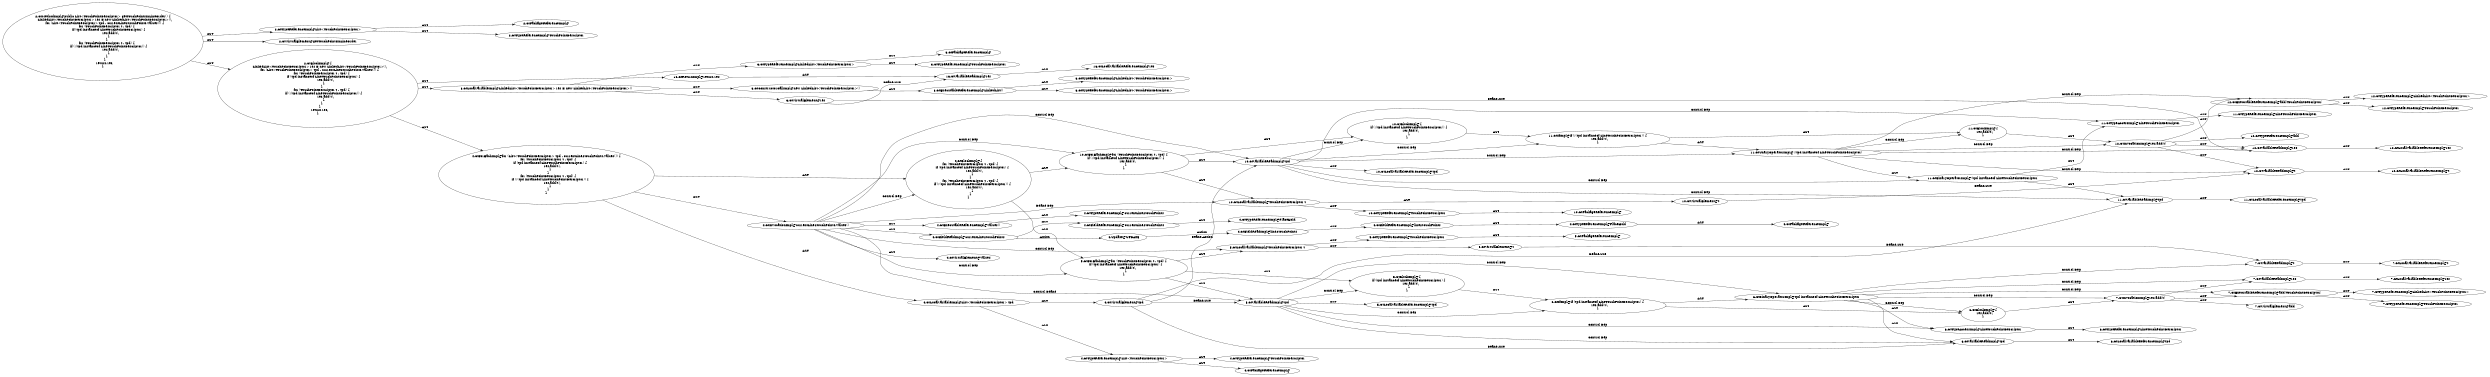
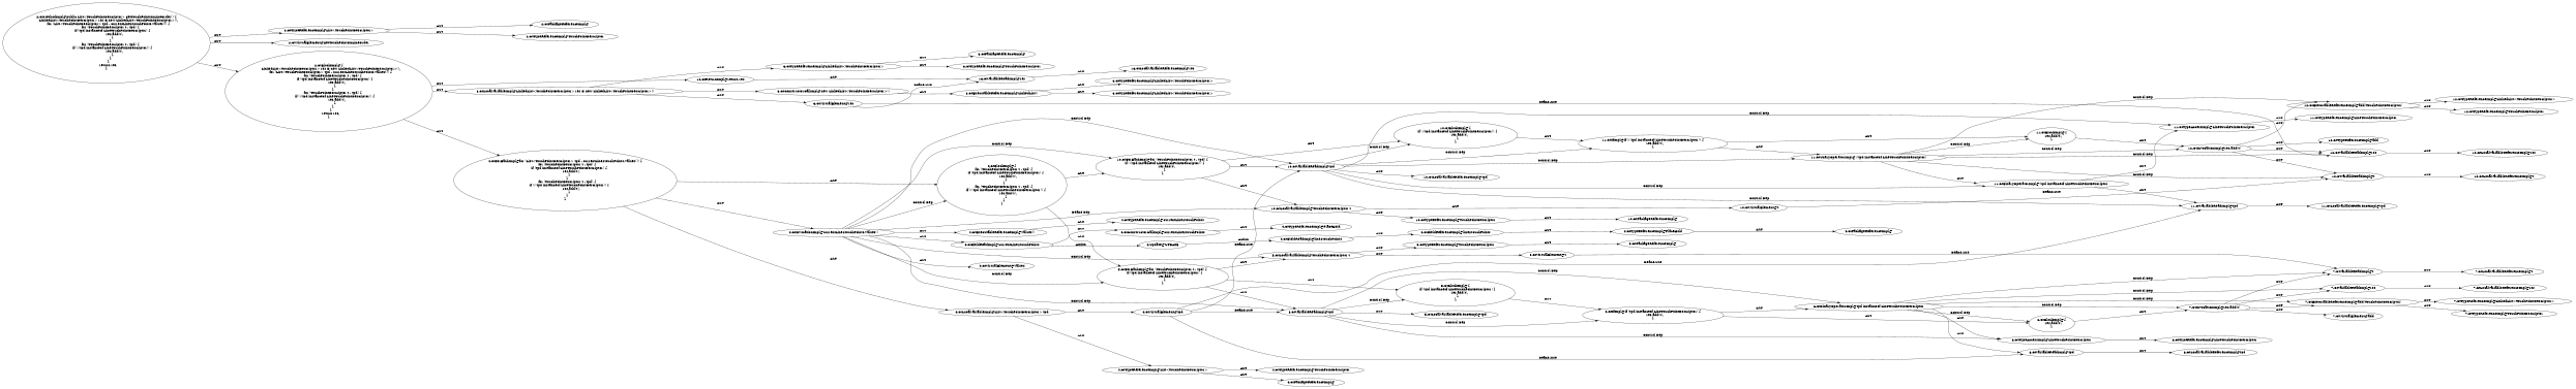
  digraph {
    rankdir=LR
    node [shape=ellipse]
    n1 [label="2:CtTypeReferenceImpl@List<TouchPointDescriptor>"]
    n2 [label="2:CtPackageReferenceImpl@"]
    n3 [label="2:CtTypeReferenceImpl@TouchPointDescriptor"]
    n4 [label="2:CtVirtualElement@getTouchPointsInLineOrder"]
    n5 [label="3:CtTypeReferenceImpl@LinkedList<TouchPointDescriptor>"]
    n6 [label="3:CtPackageReferenceImpl@"]
    n7 [label="3:CtTypeReferenceImpl@TouchPointDescriptor"]
    n8 [label="3:CtExecutableReferenceImpl@LinkedList()"]
    n9 [label="3:CtTypeReferenceImpl@LinkedList<TouchPointDescriptor>"]
    n10 [label="3:CtTypeReferenceImpl@LinkedList<TouchPointDescriptor>"]
    n11 [label="3:CtConstructorCallImpl@new LinkedList<TouchPointDescriptor>()"]
    n12 [label="3:CtVirtualElement@res"]
    n13 [label="12:CtVariableReadImpl@res"]
    n14 [label="16:CtVariableReadImpl@res"]
    n15 [label="7:CtVariableReadImpl@res"]
    n16 [label="7:CtLocalVariableReferenceImpl@res"]
    n17 [label="12:CtLocalVariableReferenceImpl@res"]
    n18 [label="16:CtLocalVariableReferenceImpl@res"]
    n19 [label="3:CtLocalVariableImpl@LinkedList<TouchPointDescriptor> res = new LinkedList<TouchPointDescriptor>()"]
    n20 [label="4:CtTypeReferenceImpl@List<TouchPointDescriptor>"]
    n21 [label="4:CtPackageReferenceImpl@"]
    n22 [label="4:CtTypeReferenceImpl@TouchPointDescriptor"]
    n23 [label="4:CtVirtualElement@tpd"]
    n24 [label="5:CtVariableReadImpl@tpd"]
    n25 [label="6:CtVariableReadImpl@tpd"]
    n26 [label="10:CtVariableReadImpl@tpd"]
    n27 [label="11:CtVariableReadImpl@tpd"]
    n28 [label="5:CtLocalVariableReferenceImpl@tpd"]
    n29 [label="6:CtTypeAccessImpl@LineTouchPointDescriptor"]
    n30 [label="6:CtBinaryOperatorImpl@tpd instanceof LineTouchPointDescriptor"]
    n31 [label="6:CtIfImpl@if (tpd instanceof LineTouchPointDescriptor) \{\n    res.add(t);\n\}"]
    n32 [label="5:CtBlockImpl@\{\n    if (tpd instanceof LineTouchPointDescriptor) \{\n        res.add(t);\n    \}\n\}"]
    n33 [label="6:CtLocalVariableReferenceImpl@tpd"]
    n34 [label="10:CtLocalVariableReferenceImpl@tpd"]
    n35 [label="11:CtTypeAccessImpl@LineTouchPointDescriptor"]
    n36 [label="11:CtBinaryOperatorImpl@(tpd instanceof LineTouchPointDescriptor)"]
    n37 [label="11:CtUnaryOperatorImpl@!(tpd instanceof LineTouchPointDescriptor)"]
    n38 [label="11:CtIfImpl@if (!(tpd instanceof LineTouchPointDescriptor)) \{\n    res.add(t);\n\}"]
    n39 [label="10:CtBlockImpl@\{\n    if (!(tpd instanceof LineTouchPointDescriptor)) \{\n        res.add(t);\n    \}\n\}"]
    n40 [label="11:CtLocalVariableReferenceImpl@tpd"]
    n41 [label="4:CtLocalVariableImpl@List<TouchPointDescriptor> tpd"]
    n42 [label="4:CtExecutableReferenceImpl@values()"]
    n43 [label="4:CtTypeReferenceImpl@currentLine2touchPoints"]
    n44 [label="4:CtVirtualElement@values"]
-   n45 [label="4:CtFieldReferenceImpl@currentLine2touchPoints"]
+   n45 [label="4:CtConstructorCallImpl@currentLine2touchPoints"]
    n46 [label="4:CtTypeReferenceImpl@PlaceHold"]
    n47 [label="4:CtFieldReadImpl@currentLine2touchPoints"]
    n48 [label="4:Update@UPDATE"]
    n49 [label="4:CtFieldReadImpl@line2touchPoints"]
    n50 [label="4:CtInvocationImpl@currentLine2touchPoints.values()"]
    n51 [label="5:CtLocalVariableImpl@TouchPointDescriptor t"]
    n52 [label="5:CtForEachImpl@for (TouchPointDescriptor t : tpd) \{\n    if (tpd instanceof LineTouchPointDescriptor) \{\n        res.add(t);\n    \}\n\}"]
    n53 [label="10:CtLocalVariableImpl@TouchPointDescriptor t"]
    n54 [label="10:CtForEachImpl@for (TouchPointDescriptor t : tpd) \{\n    if (!(tpd instanceof LineTouchPointDescriptor)) \{\n        res.add(t);\n    \}\n\}"]
    n55 [label="4:CtBlockImpl@\{\n    for (TouchPointDescriptor t : tpd) \{\n        if (tpd instanceof LineTouchPointDescriptor) \{\n            res.add(t);\n        \}\n    \}\n    for (TouchPointDescriptor t : tpd) \{\n        if (!(tpd instanceof LineTouchPointDescriptor)) \{\n            res.add(t);\n        \}\n    \}\n\}"]
    n56 [label="5:CtTypeReferenceImpl@TouchPointDescriptor"]
    n57 [label="5:CtVirtualElement@t"]
    n58 [label="10:CtTypeReferenceImpl@TouchPointDescriptor"]
    n59 [label="10:CtVirtualElement@t"]
    n60 [label="5:CtPackageReferenceImpl@"]
    n61 [label="7:CtVariableReadImpl@t"]
    n62 [label="7:CtLocalVariableReferenceImpl@t"]
    n63 [label="6:CtTypeReferenceImpl@LineTouchPointDescriptor"]
    n64 [label="7:CtExecutableReferenceImpl@add(TouchPointDescriptor)"]
    n65 [label="7:CtInvocationImpl@res.add(t)"]
    n66 [label="6:CtBlockImpl@\{\n    res.add(t);\n\}"]
    n67 [label="7:CtTypeReferenceImpl@LinkedList<TouchPointDescriptor>"]
    n68 [label="7:CtTypeReferenceImpl@TouchPointDescriptor"]
    n69 [label="7:CtVirtualElement@add"]
    n70 [label="10:CtPackageReferenceImpl@"]
    n71 [label="12:CtVariableReadImpl@t"]
    n72 [label="12:CtLocalVariableReferenceImpl@t"]
    n73 [label="11:CtTypeReferenceImpl@LineTouchPointDescriptor"]
    n74 [label="12:CtExecutableReferenceImpl@add(TouchPointDescriptor)"]
    n75 [label="12:CtInvocationImpl@res.add(t)"]
    n76 [label="11:CtBlockImpl@\{\n    res.add(t);\n\}"]
    n77 [label="12:CtTypeReferenceImpl@LinkedList<TouchPointDescriptor>"]
    n78 [label="12:CtTypeReferenceImpl@TouchPointDescriptor"]
    n79 [label="12:CtTypeReferenceImpl@add"]
    n80 [label="4:CtForEachImpl@for (List<TouchPointDescriptor> tpd : currentLine2touchPoints.values()) \{\n    for (TouchPointDescriptor t : tpd) \{\n        if (tpd instanceof LineTouchPointDescriptor) \{\n            res.add(t);\n        \}\n    \}\n    for (TouchPointDescriptor t : tpd) \{\n        if (!(tpd instanceof LineTouchPointDescriptor)) \{\n            res.add(t);\n        \}\n    \}\n\}"]
    n81 [label="16:CtReturnImpl@return res"]
    n82 [label="2:CtBlockImpl@\{\n    LinkedList<TouchPointDescriptor> res = new LinkedList<TouchPointDescriptor>();\n    for (List<TouchPointDescriptor> tpd : currentLine2touchPoints.values()) \{\n        for (TouchPointDescriptor t : tpd) \{\n            if (tpd instanceof LineTouchPointDescriptor) \{\n                res.add(t);\n            \}\n        \}\n        for (TouchPointDescriptor t : tpd) \{\n            if (!(tpd instanceof LineTouchPointDescriptor)) \{\n                res.add(t);\n            \}\n        \}\n    \}\n    return res;\n\}"]
    n83 [label="2:CtMethodImpl@public List<TouchPointDescriptor> getTouchPointsInLineOrder() \{\n    LinkedList<TouchPointDescriptor> res = new LinkedList<TouchPointDescriptor>();\n    for (List<TouchPointDescriptor> tpd : currentLine2touchPoints.values()) \{\n        for (TouchPointDescriptor t : tpd) \{\n            if (tpd instanceof LineTouchPointDescriptor) \{\n                res.add(t);\n            \}\n        \}\n        for (TouchPointDescriptor t : tpd) \{\n            if (!(tpd instanceof LineTouchPointDescriptor)) \{\n                res.add(t);\n            \}\n        \}\n    \}\n    return res;\n\}"]
    n84 [label="4:CtFieldReferenceImpl@line2touchPoints"]
    n85 [label="4:CtPackageReferenceImpl@"]
    n86 [label="4:CtTypeReferenceImpl@PlaceHold"]
    n1 -> n2 [label=AST]
    n1 -> n3 [label=AST]
    n5 -> n6 [label=AST]
    n5 -> n7 [label=AST]
    n8 -> n9 [label=AST]
    n8 -> n10 [label=AST]
    n11 -> n8 [label=AST]
    n12 -> n13 [label="Define-Use"]
    n12 -> n14 [label="Define-Use"]
    n13 -> n17 [label=AST]
    n14 -> n18 [label=AST]
    n15 -> n16 [label=AST]
    n19 -> n5 [label=AST]
    n19 -> n11 [label=AST]
    n19 -> n12 [label=AST]
    n20 -> n21 [label=AST]
    n20 -> n22 [label=AST]
    n23 -> n24 [label="Define-Use"]
    n23 -> n25 [label="Define-Use"]
-   n23 -> n26 [label="Define-Action"]
+   n23 -> n26 [label="Define-Use"]
    n23 -> n27 [label="Define-Use"]
-   n24 -> n25 [label="Control Dep"]
    n24 -> n28 [label=AST]
    n24 -> n29 [label="Control Dep"]
    n24 -> n30 [label="Control Dep"]
    n24 -> n31 [label="Control Dep"]
    n24 -> n32 [label="Control Dep"]
    n25 -> n33 [label=AST]
    n26 -> n27 [label="Control Dep"]
    n26 -> n34 [label=AST]
    n26 -> n35 [label="Control Dep"]
    n26 -> n36 [label="Control Dep"]
    n26 -> n37 [label="Control Dep"]
    n26 -> n38 [label="Control Dep"]
    n26 -> n39 [label="Control Dep"]
    n27 -> n40 [label=AST]
    n29 -> n63 [label=AST]
    n30 -> n15 [label="Control Dep"]
    n30 -> n25 [label=AST]
    n30 -> n29 [label=AST]
    n30 -> n61 [label="Control Dep"]
    n30 -> n64 [label="Control Dep"]
    n30 -> n65 [label="Control Dep"]
    n30 -> n66 [label="Control Dep"]
    n31 -> n30 [label=AST]
    n31 -> n66 [label=AST]
    n32 -> n31 [label=AST]
    n35 -> n73 [label=AST]
    n36 -> n27 [label=AST]
    n36 -> n35 [label=AST]
    n37 -> n13 [label="Control Dep"]
    n37 -> n36 [label=AST]
    n37 -> n71 [label="Control Dep"]
    n37 -> n74 [label="Control Dep"]
    n37 -> n75 [label="Control Dep"]
    n37 -> n76 [label="Control Dep"]
    n38 -> n37 [label=AST]
    n38 -> n76 [label=AST]
    n39 -> n38 [label=AST]
    n41 -> n20 [label=AST]
    n41 -> n23 [label=AST]
    n42 -> n43 [label=AST]
    n45 -> n46 [label=AST]
    n47 -> n45 [label=AST]
    n47 -> n48 [label=Action]
    n48 -> n49 [label=Action]
    n49 -> n84 [label=AST]
-   n50 -> n24 [label="Control Define"]
+   n50 -> n24 [label="Control Dep"]
    n50 -> n26 [label="Control Dep"]
    n50 -> n42 [label=AST]
    n50 -> n44 [label=AST]
    n50 -> n47 [label=AST]
    n50 -> n51 [label="Control Dep"]
    n50 -> n52 [label="Control Dep"]
    n50 -> n53 [label="Define Dep"]
    n50 -> n54 [label="Control Dep"]
    n50 -> n55 [label="Control Dep"]
    n51 -> n56 [label=AST]
    n51 -> n57 [label=AST]
    n52 -> n24 [label=AST]
    n52 -> n32 [label=AST]
    n52 -> n51 [label=AST]
    n53 -> n58 [label=AST]
    n53 -> n59 [label=AST]
    n54 -> n26 [label=AST]
    n54 -> n39 [label=AST]
    n54 -> n53 [label=AST]
    n55 -> n52 [label=AST]
    n55 -> n54 [label=AST]
    n56 -> n60 [label=AST]
    n57 -> n61 [label="Define-Use"]
    n58 -> n70 [label=AST]
    n59 -> n71 [label="Define-Use"]
    n61 -> n62 [label=AST]
    n64 -> n67 [label=AST]
    n64 -> n68 [label=AST]
    n65 -> n15 [label=AST]
+   n65 -> n61 [label=AST]
    n65 -> n64 [label=AST]
    n65 -> n69 [label=AST]
    n66 -> n65 [label=AST]
    n71 -> n72 [label=AST]
    n74 -> n77 [label=AST]
    n74 -> n78 [label=AST]
    n75 -> n13 [label=AST]
    n75 -> n71 [label=AST]
    n75 -> n74 [label=AST]
    n75 -> n79 [label=AST]
    n76 -> n75 [label=AST]
    n80 -> n41 [label=AST]
    n80 -> n50 [label=AST]
    n80 -> n55 [label=AST]
    n81 -> n14 [label=AST]
    n82 -> n19 [label=AST]
    n82 -> n80 [label=AST]
    n82 -> n81 [label=AST]
    n83 -> n1 [label=AST]
    n83 -> n4 [label=AST]
    n83 -> n82 [label=AST]
    n84 -> n86 [label=AST]
    n86 -> n85 [label=AST]
  }
